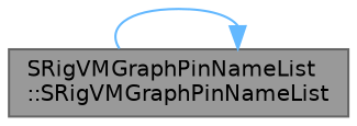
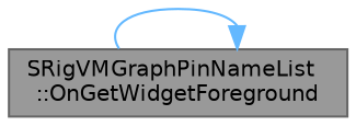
  digraph {
    rankdir=LR
-   n1 [color=gray40 fillcolor=grey60 fontcolor=black fontname=Helvetica fontsize=10 height=0.2 label="SRigVMGraphPinNameList\l::SRigVMGraphPinNameList" shape=box style=filled width=0.4]
+   n1 [color=gray40 fillcolor=grey60 fontcolor=black fontname=Helvetica fontsize=10 height=0.2 label="SRigVMGraphPinNameList\l::OnGetWidgetForeground" shape=box style=filled width=0.4]
    n1 -> n1 [color=steelblue1 fontname=Helvetica fontsize=10 labelfontname=Helvetica labelfontsize=10 style=solid]
  }
